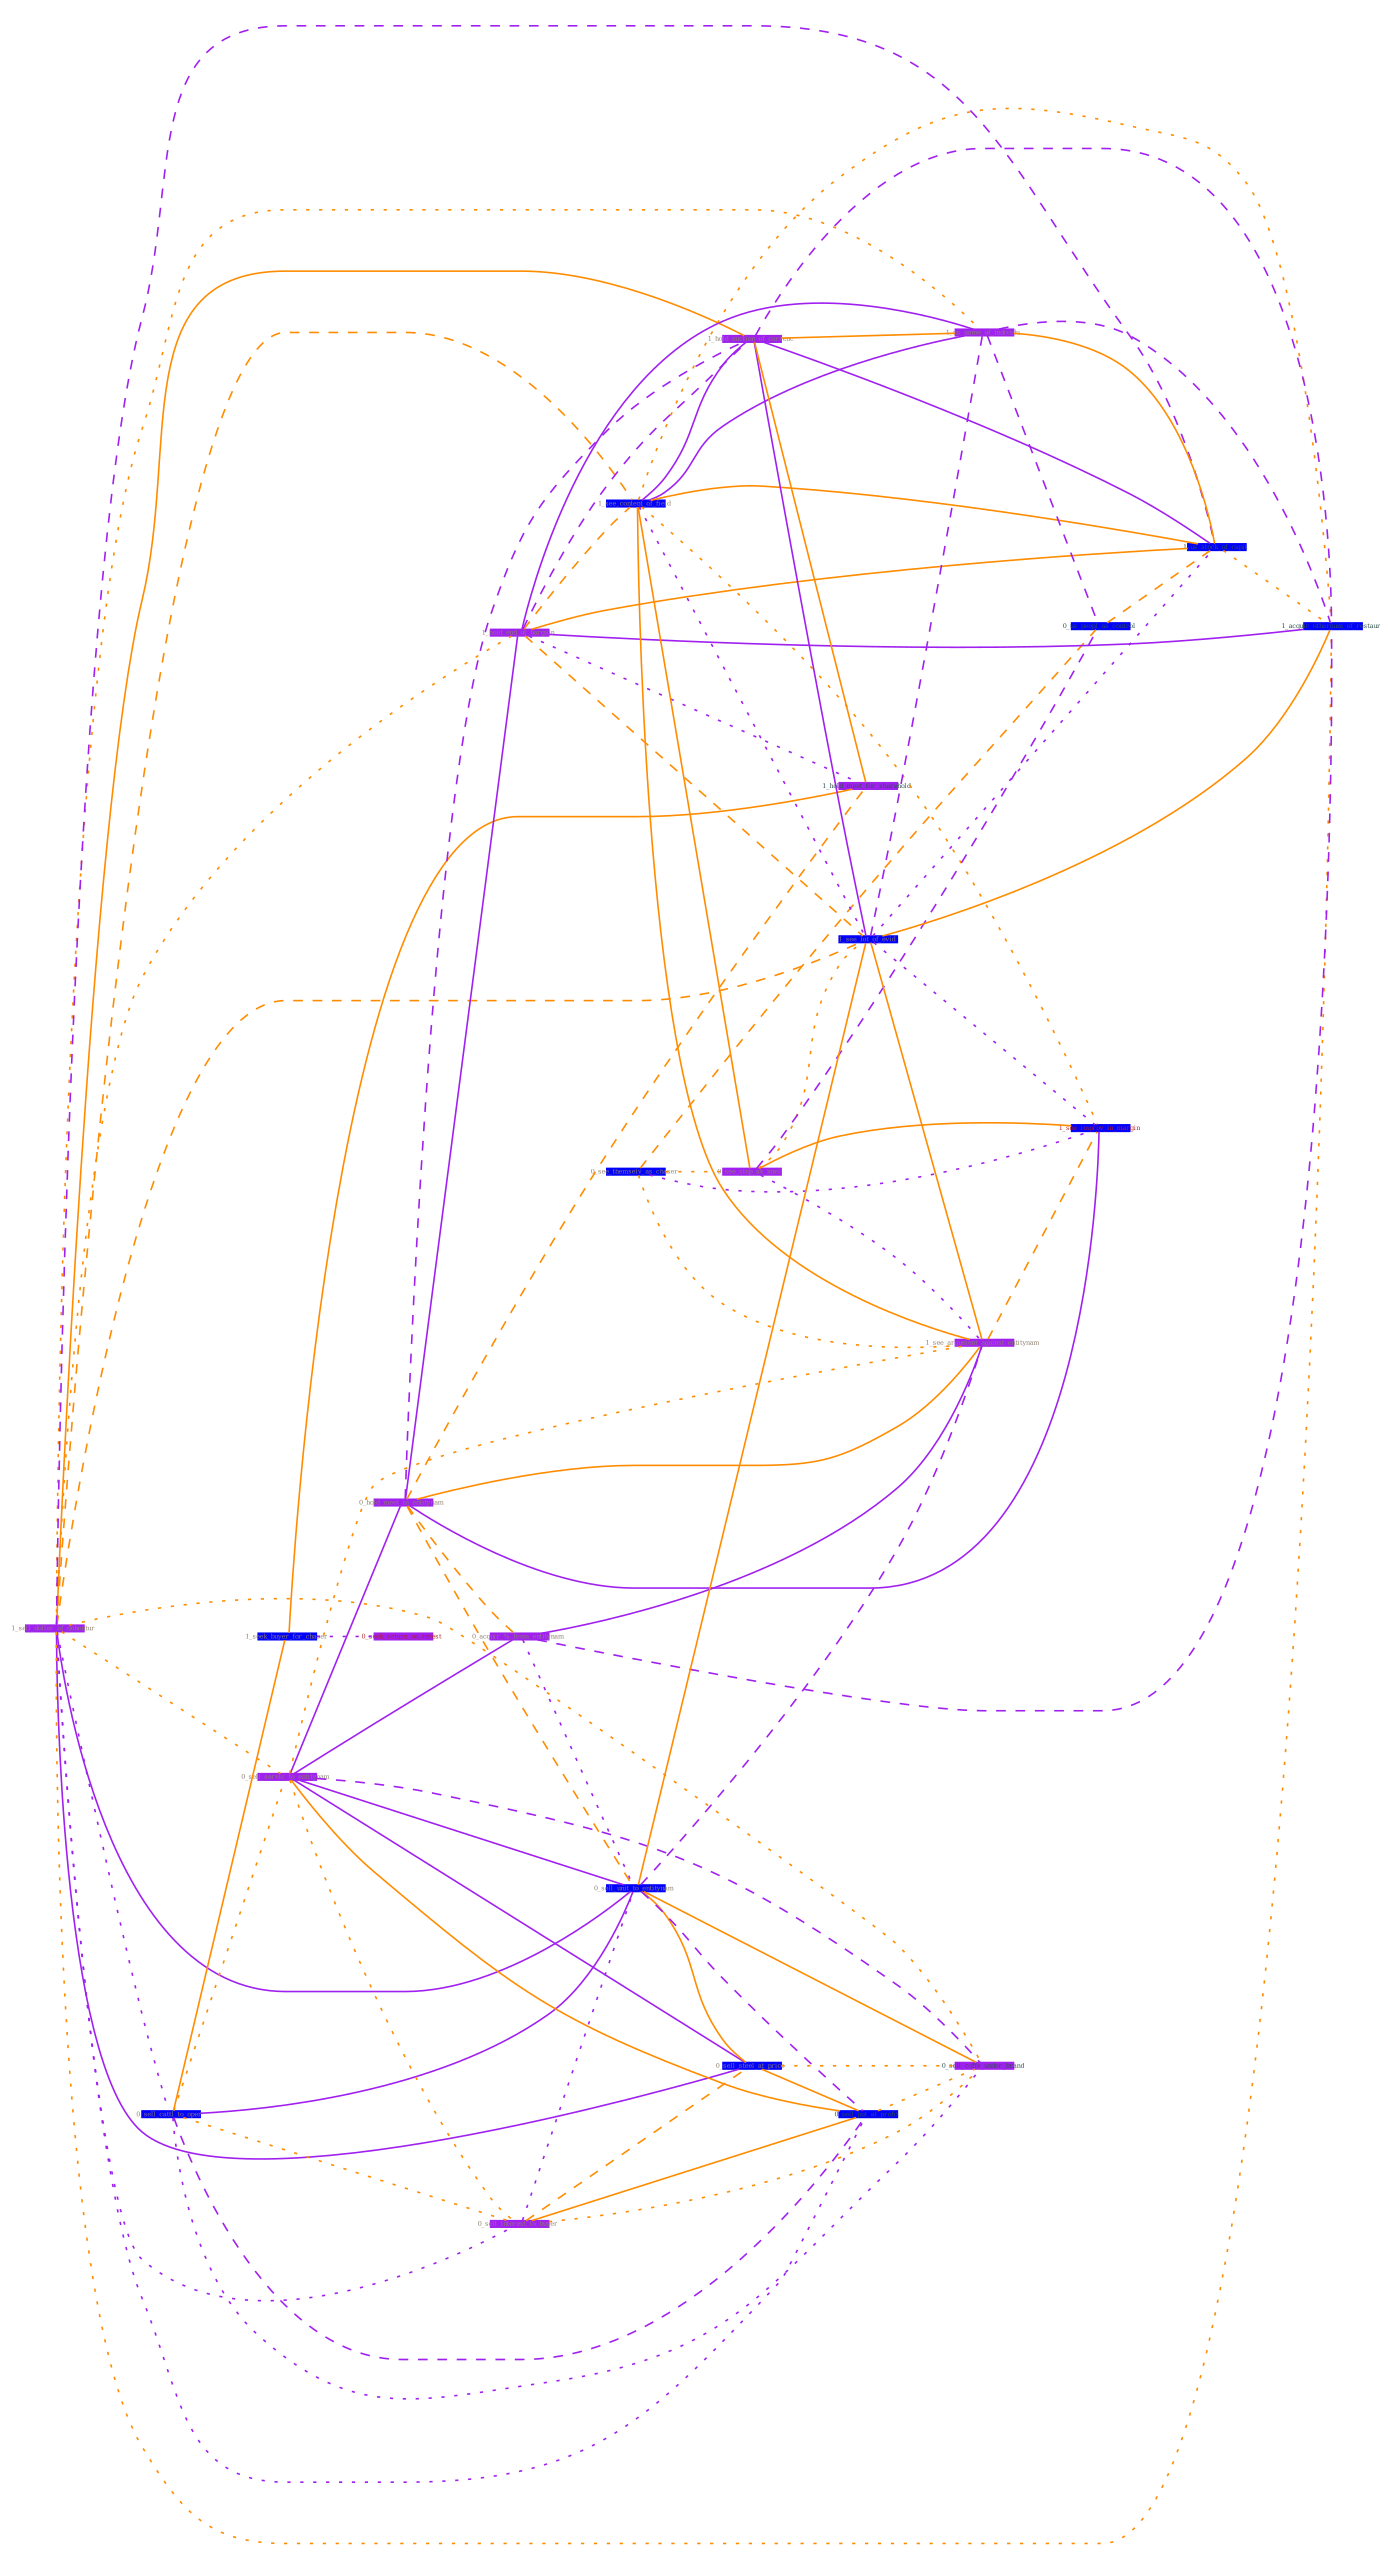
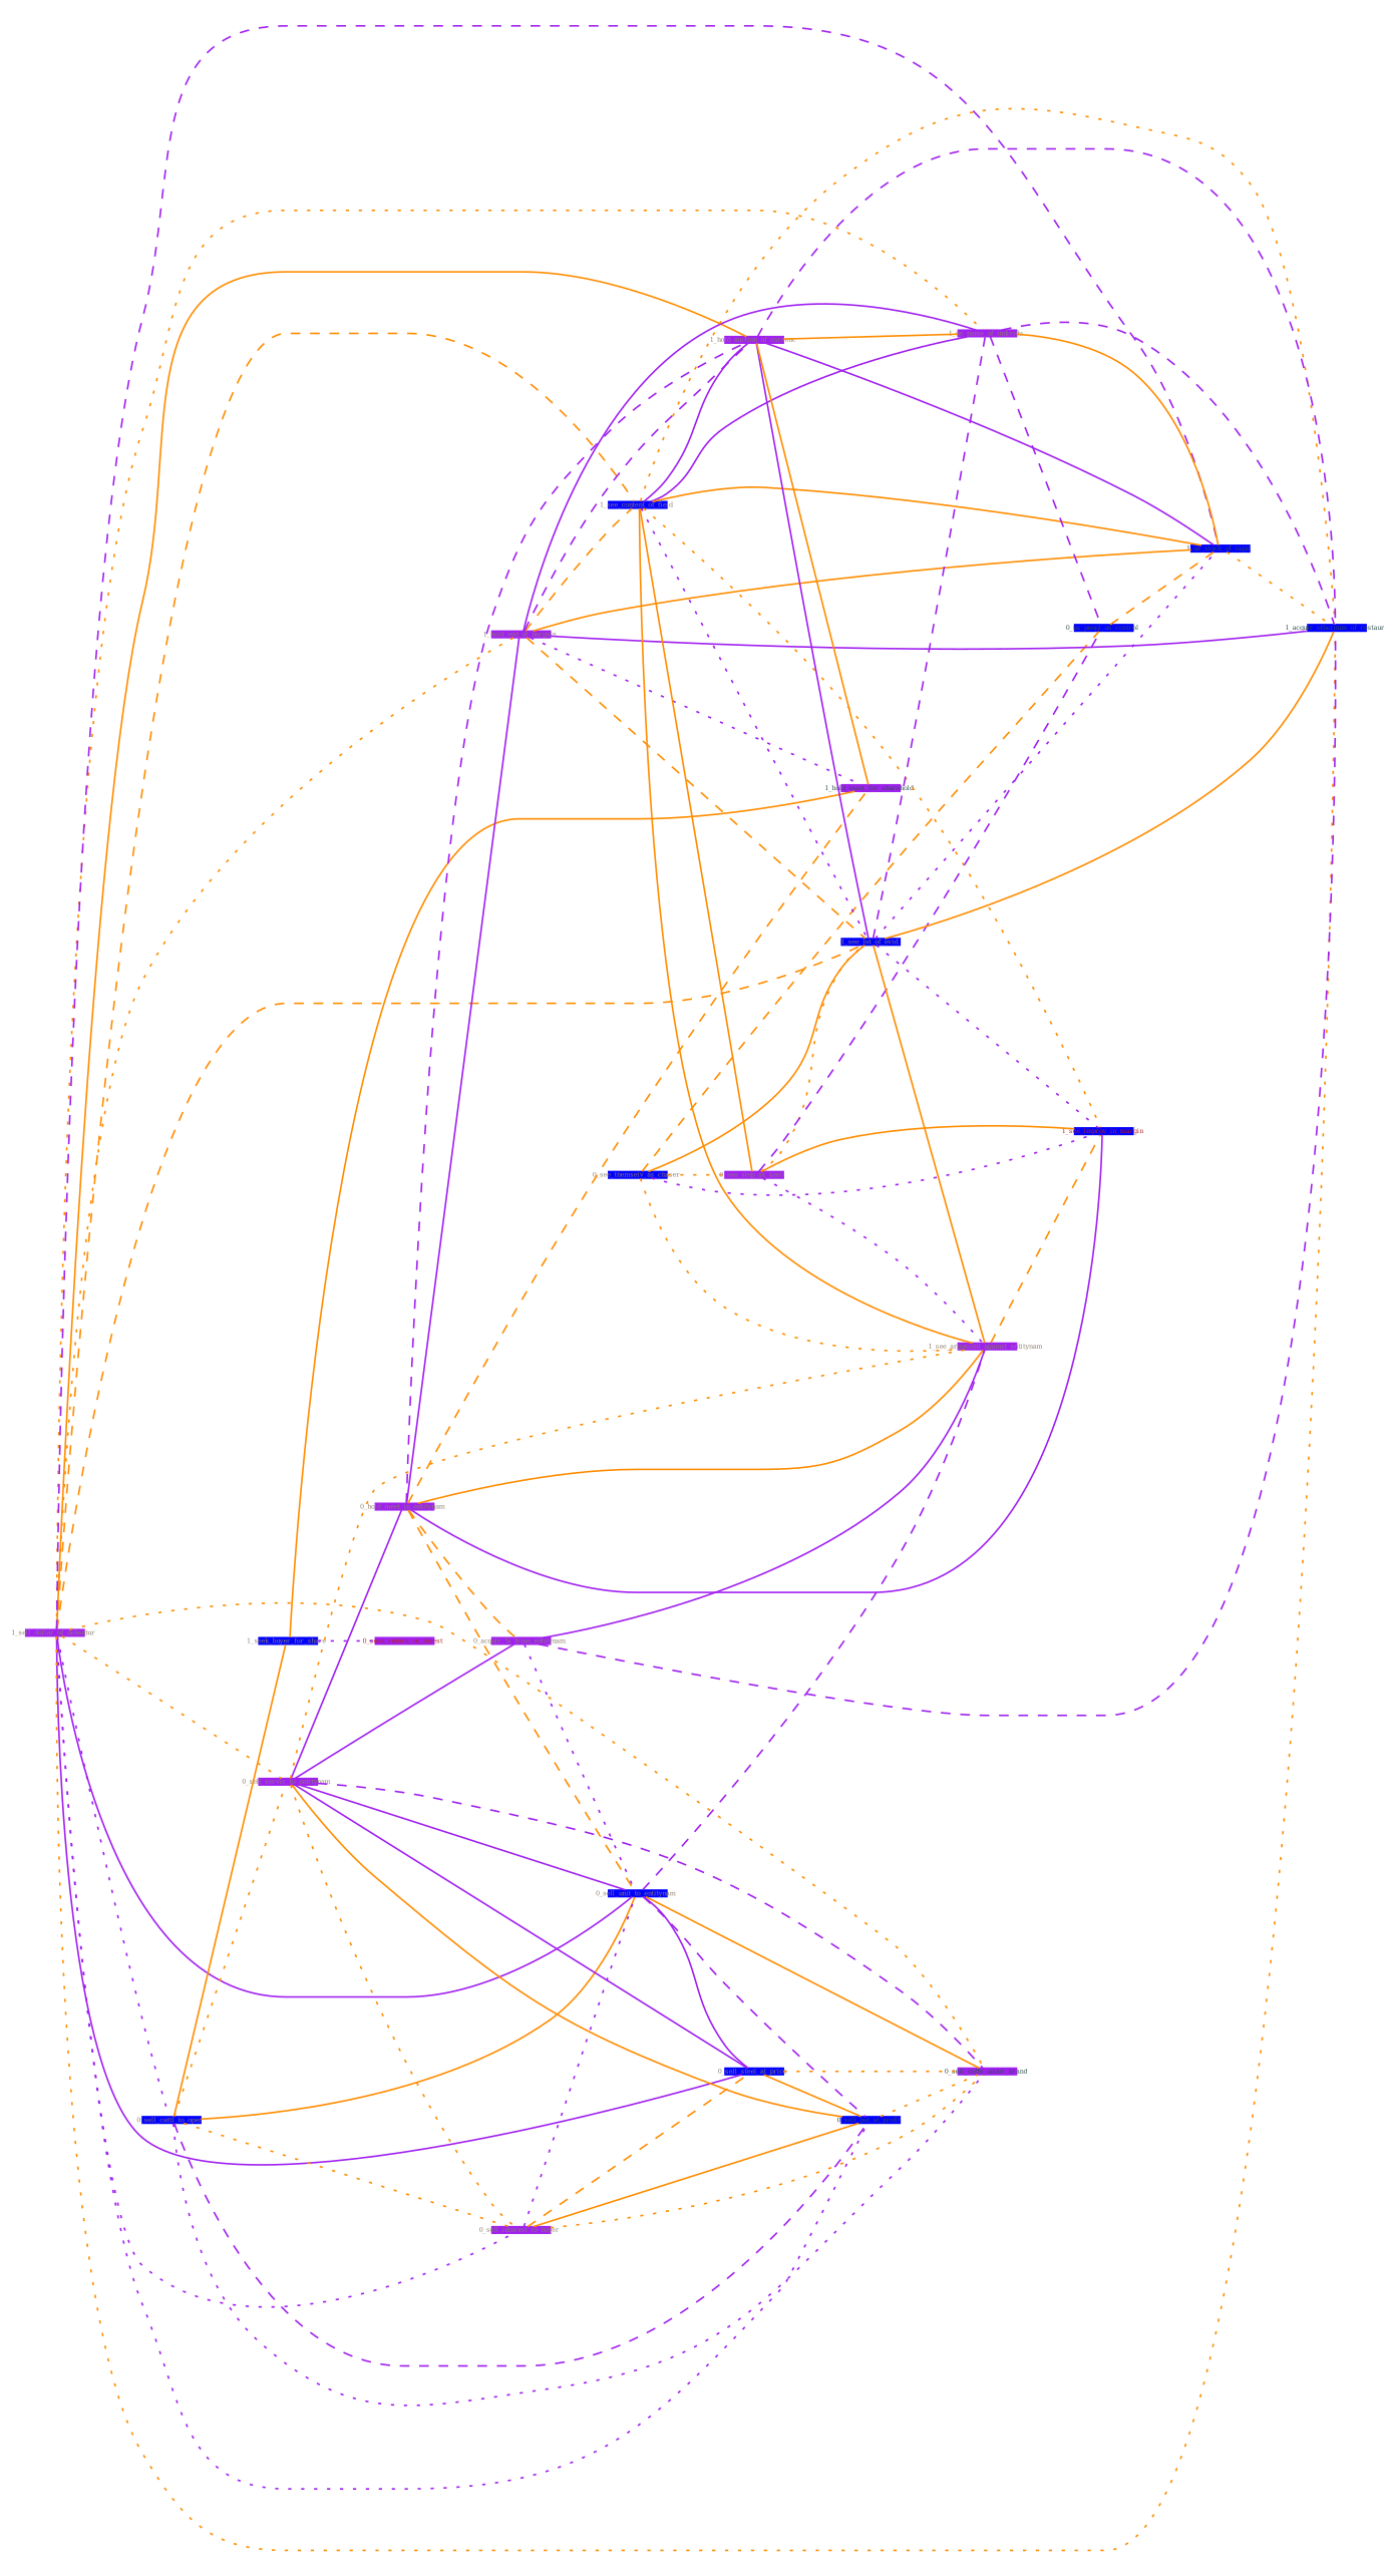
  graph {
    rankdir=LR
    node [color=purple fixedsize=true fontcolor="#8b7d6b" fontsize=4 shape=polygon style=filled]
    edge [color=darkorange style=solid w=1]
    "0_see_themselv_as_chaser " [color=blue height=.06 width=.5]
    "1_sell_dollar_of_debentur " [height=.06 width=.5]
-   "1_seek_buyer_for_share " [color=blue height=.06 width=.5 label="1_seek_buyer_for_chaser"]
+   "1_seek_buyer_for_share " [color=blue height=.06 width=.5]
    "0_sell_cattl_to_oper " [color=blue height=.06 width=.5]
    "0_sell_servic_to_entitynam " [height=.06 width=.5]
    "0_sell_interest_to_buyer " [height=.06 width=.5]
    "0_hold_meet_in_entitynam " [height=.06 width=.5]
    "0_acquir_%_from_entitynam " [height=.06 width=.5]
    "1_hold_end_of_bargain " [height=.06 width=.5]
    "1_see_content_of_field " [color=blue height=.06 width=.5]
    "0_see_step_as_knell " [height=.06 width=.5]
    "0_sell_unit_to_entitynam " [color=blue height=.06 width=.5]
    "1_hold_auction_of_currenc " [height=.06 width=.5]
    "1_see_lot_of_evid " [color=blue height=.06 width=.5]
    "1_see_argument_against_entitynam " [height=.06 width=.5]
    "0_sell_steel_at_price " [color=blue height=.06 width=.5]
    "1_us_name_of_individu " [height=.06 width=.5]
    "0_seek_return_on_invest " [fontcolor="#b22222" height=.06 width=.5]
    "1_see_improv_in_margin " [color=blue fontcolor="#b22222" height=.06 width=.5]
    "0_us_peopl_as_control " [color=blue fontcolor="#2f4f4f" height=.06 width=.5]
    "0_sell_put_at_profit " [color=blue fontcolor="#2f4f4f" height=.06 width=.5]
    "1_us_stock_of_capit " [color=blue fontcolor="#2f4f4f" height=.06 width=.5]
    "0_sell_coffe_under_brand " [fontcolor="#2f4f4f" height=.06 width=.5]
    "1_acquir_othernum_of_restaur " [color=blue fontcolor="#2f4f4f" height=.06 width=.5]
    "1_hold_meet_for_sharehold " [fontcolor="#2f4f4f" height=.06 width=.5]
    subgraph sub_1 {
      "0_see_themselv_as_chaser "
      "1_sell_dollar_of_debentur "
      "1_seek_buyer_for_share "
      "0_sell_cattl_to_oper "
      "0_sell_servic_to_entitynam "
      "0_sell_interest_to_buyer "
      "0_hold_meet_in_entitynam "
      "0_acquir_%_from_entitynam "
      "1_hold_end_of_bargain "
      "1_see_content_of_field "
      "0_see_step_as_knell "
      "0_sell_unit_to_entitynam "
      "1_hold_auction_of_currenc "
      "1_see_lot_of_evid "
      "1_see_argument_against_entitynam "
      "0_sell_steel_at_price "
      "1_us_name_of_individu "
    }
    subgraph sub_2 {
      "0_seek_return_on_invest "
      "1_see_improv_in_margin "
    }
    "0_see_themselv_as_chaser " -- "0_see_step_as_knell " [style=dotted w=2]
-   "0_sell_unit_to_entitynam " -- "1_see_lot_of_evid "
+   "0_see_themselv_as_chaser " -- "1_see_lot_of_evid "
    "0_see_themselv_as_chaser " -- "1_see_argument_against_entitynam " [style=dotted]
    "0_see_themselv_as_chaser " -- "1_see_improv_in_margin " [color=purple style=dotted]
    "0_see_themselv_as_chaser " -- "0_us_peopl_as_control " [style=dashed]
    "1_sell_dollar_of_debentur " -- "0_sell_cattl_to_oper " [color=purple style=dotted]
    "1_sell_dollar_of_debentur " -- "0_sell_servic_to_entitynam " [style=dotted]
    "1_sell_dollar_of_debentur " -- "0_sell_interest_to_buyer " [color=purple style=dotted]
    "1_sell_dollar_of_debentur " -- "1_hold_end_of_bargain " [style=dotted]
    "1_sell_dollar_of_debentur " -- "1_see_content_of_field " [style=dashed]
    "1_sell_dollar_of_debentur " -- "0_sell_unit_to_entitynam " [color=purple]
    "1_sell_dollar_of_debentur " -- "1_hold_auction_of_currenc "
    "1_sell_dollar_of_debentur " -- "1_see_lot_of_evid " [style=dashed]
    "1_sell_dollar_of_debentur " -- "0_sell_steel_at_price " [color=purple]
    "1_sell_dollar_of_debentur " -- "1_us_name_of_individu " [style=dotted]
    "1_sell_dollar_of_debentur " -- "0_sell_put_at_profit " [color=purple style=dotted]
    "1_sell_dollar_of_debentur " -- "1_us_stock_of_capit " [color=purple style=dashed]
    "1_sell_dollar_of_debentur " -- "0_sell_coffe_under_brand " [style=dotted]
    "1_sell_dollar_of_debentur " -- "1_acquir_othernum_of_restaur " [style=dotted]
    "1_seek_buyer_for_share " -- "0_seek_return_on_invest " [color=purple style=dotted]
    "1_seek_buyer_for_share " -- "1_hold_meet_for_sharehold "
    "0_sell_cattl_to_oper " -- "1_seek_buyer_for_share "
    "0_sell_cattl_to_oper " -- "0_sell_servic_to_entitynam " [style=dotted w=2]
    "0_sell_cattl_to_oper " -- "0_sell_interest_to_buyer " [style=dotted w=2]
-   "0_sell_cattl_to_oper " -- "0_sell_unit_to_entitynam " [color=purple w=2]
+   "0_sell_cattl_to_oper " -- "0_sell_unit_to_entitynam " [w=2]
    "0_sell_cattl_to_oper " -- "0_sell_put_at_profit " [color=purple style=dashed]
    "0_sell_cattl_to_oper " -- "0_sell_coffe_under_brand " [color=purple style=dotted]
    "0_sell_servic_to_entitynam " -- "0_sell_interest_to_buyer " [style=dotted w=2]
    "0_sell_servic_to_entitynam " -- "0_hold_meet_in_entitynam " [color=purple]
    "0_sell_servic_to_entitynam " -- "0_acquir_%_from_entitynam " [color=purple]
    "0_sell_servic_to_entitynam " -- "0_sell_unit_to_entitynam " [color=purple w=3]
    "0_sell_servic_to_entitynam " -- "1_see_argument_against_entitynam " [style=dotted]
    "0_sell_servic_to_entitynam " -- "0_sell_steel_at_price " [color=purple]
    "0_sell_servic_to_entitynam " -- "0_sell_put_at_profit "
    "0_sell_servic_to_entitynam " -- "0_sell_coffe_under_brand " [color=purple style=dashed]
    "0_sell_interest_to_buyer " -- "0_sell_unit_to_entitynam " [color=purple style=dotted w=2]
    "0_sell_interest_to_buyer " -- "0_sell_steel_at_price " [style=dashed]
    "0_sell_interest_to_buyer " -- "0_sell_put_at_profit "
    "0_sell_interest_to_buyer " -- "0_sell_coffe_under_brand " [style=dotted]
    "0_hold_meet_in_entitynam " -- "0_acquir_%_from_entitynam " [style=dashed]
    "0_hold_meet_in_entitynam " -- "1_hold_end_of_bargain " [color=purple]
    "0_hold_meet_in_entitynam " -- "0_sell_unit_to_entitynam " [style=dashed]
    "0_hold_meet_in_entitynam " -- "1_hold_auction_of_currenc " [color=purple style=dashed]
    "0_hold_meet_in_entitynam " -- "1_see_argument_against_entitynam "
    "0_hold_meet_in_entitynam " -- "1_see_improv_in_margin " [color=purple]
    "0_hold_meet_in_entitynam " -- "1_hold_meet_for_sharehold " [style=dashed w=2]
    "0_acquir_%_from_entitynam " -- "0_sell_unit_to_entitynam " [color=purple style=dotted]
    "0_acquir_%_from_entitynam " -- "1_see_argument_against_entitynam " [color=purple]
    "0_acquir_%_from_entitynam " -- "1_acquir_othernum_of_restaur " [color=purple style=dashed]
    "1_hold_end_of_bargain " -- "1_see_content_of_field " [style=dashed]
    "1_hold_end_of_bargain " -- "1_hold_auction_of_currenc " [color=purple style=dashed w=2]
    "1_hold_end_of_bargain " -- "1_see_lot_of_evid " [style=dashed]
    "1_hold_end_of_bargain " -- "1_us_name_of_individu " [color=purple]
    "1_hold_end_of_bargain " -- "1_us_stock_of_capit "
    "1_hold_end_of_bargain " -- "1_acquir_othernum_of_restaur " [color=purple]
    "1_hold_end_of_bargain " -- "1_hold_meet_for_sharehold " [color=purple style=dotted]
    "1_see_content_of_field " -- "0_see_step_as_knell "
    "1_see_content_of_field " -- "1_hold_auction_of_currenc " [color=purple]
    "1_see_content_of_field " -- "1_see_lot_of_evid " [color=purple style=dotted w=2]
    "1_see_content_of_field " -- "1_see_argument_against_entitynam "
    "1_see_content_of_field " -- "1_us_name_of_individu " [color=purple]
    "1_see_content_of_field " -- "1_see_improv_in_margin " [style=dotted]
    "1_see_content_of_field " -- "1_us_stock_of_capit "
    "1_see_content_of_field " -- "1_acquir_othernum_of_restaur " [style=dotted]
    "0_see_step_as_knell " -- "1_see_lot_of_evid " [style=dotted]
    "0_see_step_as_knell " -- "1_see_argument_against_entitynam " [color=purple style=dotted]
    "0_see_step_as_knell " -- "1_see_improv_in_margin "
    "0_see_step_as_knell " -- "0_us_peopl_as_control " [color=purple style=dashed]
    "0_sell_unit_to_entitynam " -- "1_see_argument_against_entitynam " [color=purple style=dashed]
-   "0_sell_unit_to_entitynam " -- "0_sell_steel_at_price "
+   "0_sell_unit_to_entitynam " -- "0_sell_steel_at_price " [color=purple]
    "0_sell_unit_to_entitynam " -- "0_sell_put_at_profit " [color=purple style=dashed]
    "0_sell_unit_to_entitynam " -- "0_sell_coffe_under_brand "
    "1_hold_auction_of_currenc " -- "1_see_lot_of_evid " [color=purple]
    "1_hold_auction_of_currenc " -- "1_us_name_of_individu "
    "1_hold_auction_of_currenc " -- "1_us_stock_of_capit " [color=purple]
    "1_hold_auction_of_currenc " -- "1_acquir_othernum_of_restaur " [color=purple style=dashed]
    "1_hold_auction_of_currenc " -- "1_hold_meet_for_sharehold "
    "1_see_lot_of_evid " -- "1_see_argument_against_entitynam "
    "1_see_lot_of_evid " -- "1_us_name_of_individu " [color=purple style=dashed]
    "1_see_lot_of_evid " -- "1_see_improv_in_margin " [color=purple style=dotted]
    "1_see_lot_of_evid " -- "1_us_stock_of_capit " [color=purple style=dotted]
    "1_see_lot_of_evid " -- "1_acquir_othernum_of_restaur "
    "1_see_argument_against_entitynam " -- "1_see_improv_in_margin " [style=dashed]
    "0_sell_steel_at_price " -- "0_sell_put_at_profit " [w=2]
    "0_sell_steel_at_price " -- "0_sell_coffe_under_brand " [style=dotted]
    "1_us_name_of_individu " -- "0_us_peopl_as_control " [color=purple style=dashed]
    "1_us_name_of_individu " -- "1_us_stock_of_capit " [w=2]
    "1_us_name_of_individu " -- "1_acquir_othernum_of_restaur " [color=purple style=dashed]
    "0_us_peopl_as_control " -- "1_us_stock_of_capit " [style=dashed]
    "0_sell_put_at_profit " -- "0_sell_coffe_under_brand " [style=dotted]
    "1_us_stock_of_capit " -- "1_acquir_othernum_of_restaur " [style=dotted]
  }
